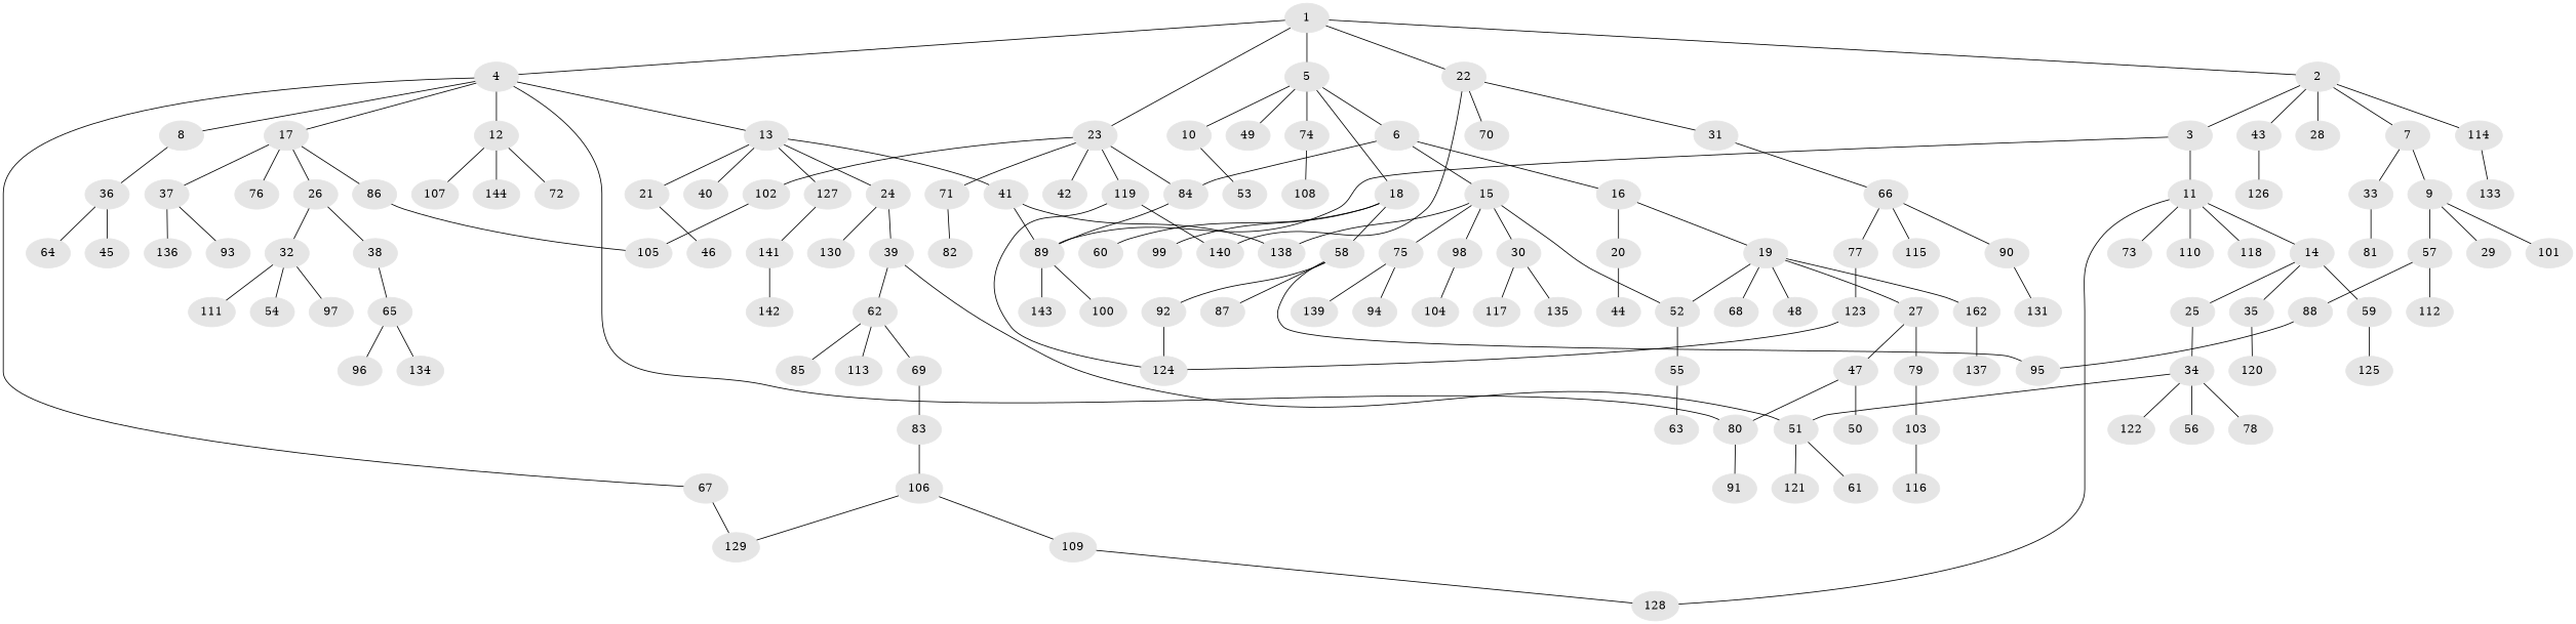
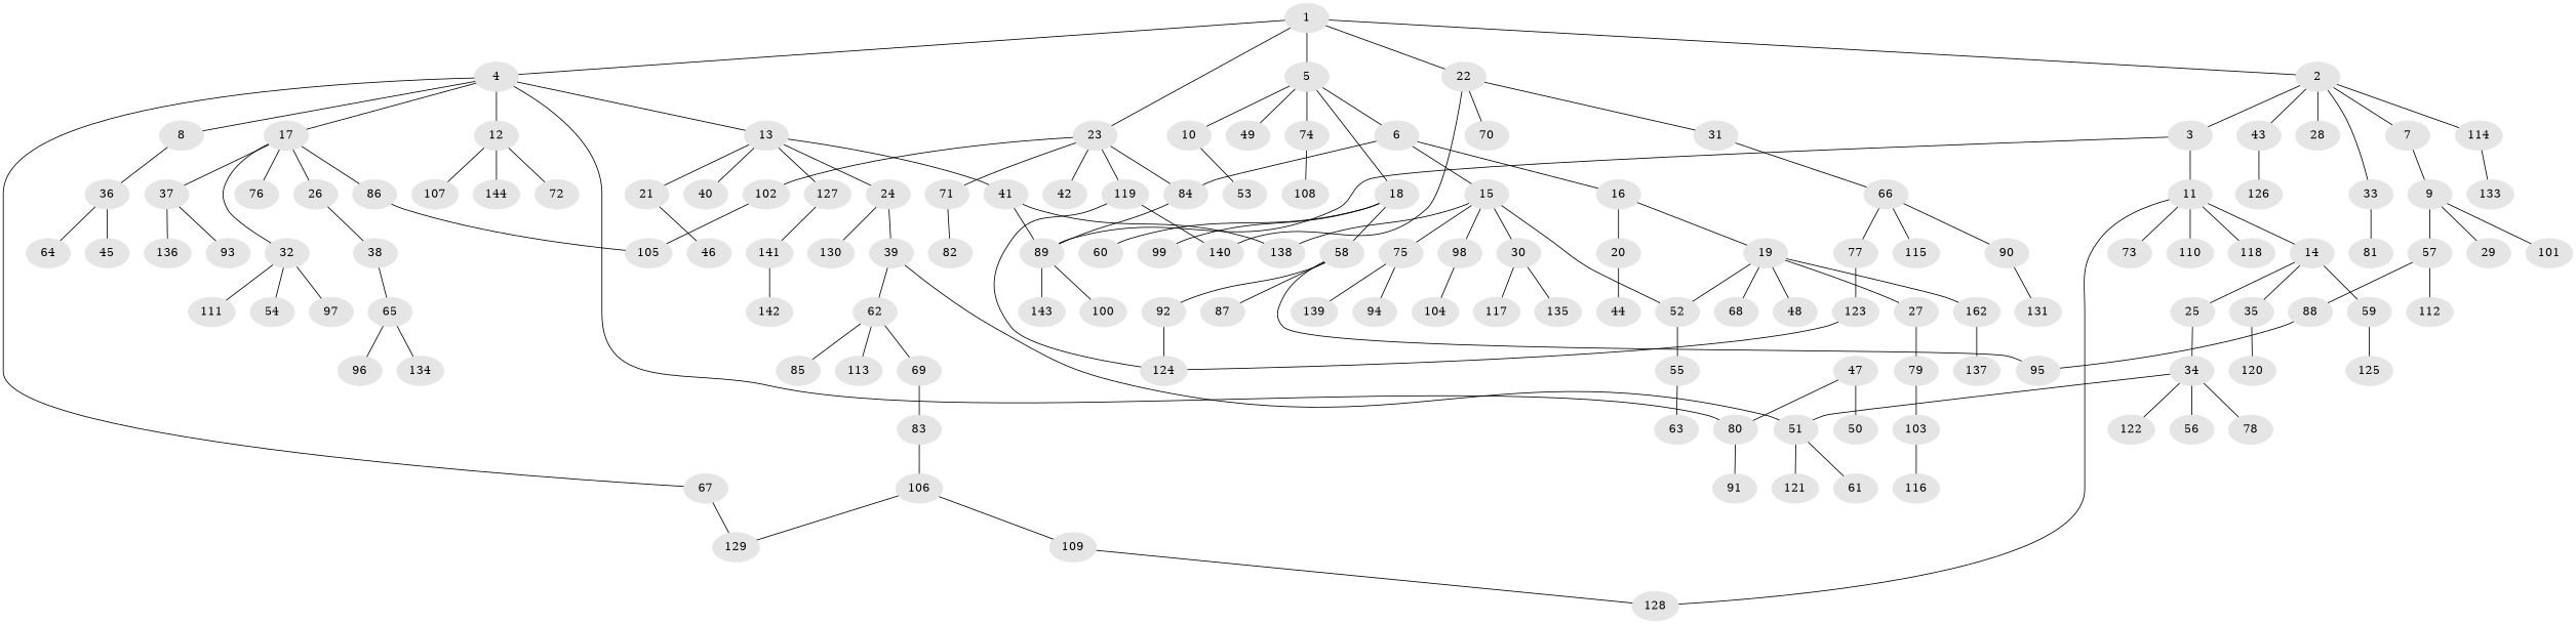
  graph {
    node [color=gray90 style=filled]
    1
    2
    4
    5
    22
    23
    3
    7
    28
    43
    114
    8
    12
    13
    17
    67
    80
    6
    10
    18
    49
    74
    31
    70
    140
    84
    42
    71
    102
    119
    11
    89
    9
    33
    126
    133
    14
    73
    110
    118
    128
    100
    143
    36
    72
    107
    144
    21
    24
    40
    41
    127
    26
    32
    37
    76
    86
    129
    91
    15
    16
    53
    58
    60
    99
    108
    30
    52
    75
    98
    138
    19
    20
    29
    57
    101
    81
    45
    64
    88
    112
    25
    35
    59
    46
    39
    130
    141
    34
    120
    125
    117
    135
    55
    94
    139
    104
    27
    48
    68
    n101 [label=162]
    44
    38
    54
    97
    111
    93
    136
    105
    87
    92
    95
    47
    79
    137
    66
    82
    124
    51
    62
    56
    78
    122
    65
    50
    103
    77
    90
    115
    61
    121
    96
    134
    69
    85
    113
    63
    83
    123
    131
    106
    116
    109
    142
    1 -- 2
    1 -- 4
    1 -- 5
    1 -- 22
    1 -- 23
    2 -- 3
    2 -- 7
    2 -- 28
    2 -- 43
    2 -- 114
    4 -- 8
    4 -- 12
    4 -- 13
    4 -- 17
    4 -- 67
    4 -- 80
    5 -- 6
    5 -- 10
    5 -- 18
    5 -- 49
    5 -- 74
    22 -- 31
    22 -- 70
    22 -- 140
    23 -- 84
    23 -- 42
    23 -- 71
    23 -- 102
    23 -- 119
    3 -- 11
    3 -- 89
    7 -- 9
-   7 -- 33
+   2 -- 33
    43 -- 126
    114 -- 133
    8 -- 36
    12 -- 72
    12 -- 107
    12 -- 144
    13 -- 21
    13 -- 24
    13 -- 40
    13 -- 41
    13 -- 127
    17 -- 26
-   26 -- 32
+   17 -- 32
    17 -- 37
    17 -- 76
    17 -- 86
    67 -- 129
    80 -- 91
    6 -- 84
    6 -- 15
    6 -- 16
    10 -- 53
    18 -- 58
    18 -- 60
    18 -- 99
    74 -- 108
    31 -- 66
    84 -- 89
    71 -- 82
    102 -- 105
    119 -- 140
    119 -- 124
    11 -- 14
    11 -- 73
    11 -- 110
    11 -- 118
    11 -- 128
    89 -- 100
    89 -- 143
    9 -- 29
    9 -- 57
    9 -- 101
    33 -- 81
    14 -- 25
    14 -- 35
    14 -- 59
    36 -- 45
    36 -- 64
    21 -- 46
    24 -- 39
    24 -- 130
    41 -- 89
    41 -- 138
    127 -- 141
    26 -- 38
    32 -- 54
    32 -- 97
    32 -- 111
    37 -- 93
    37 -- 136
    86 -- 105
    15 -- 30
    15 -- 52
    15 -- 75
    15 -- 98
    15 -- 138
    16 -- 19
    16 -- 20
    58 -- 87
    58 -- 92
    58 -- 95
    30 -- 117
    30 -- 135
    52 -- 55
    75 -- 94
    75 -- 139
    98 -- 104
    19 -- 52
    19 -- 27
    19 -- 48
    19 -- 68
    19 -- n101
    20 -- 44
    57 -- 88
    57 -- 112
    88 -- 95
    25 -- 34
    35 -- 120
    59 -- 125
    39 -- 51
    39 -- 62
    141 -- 142
    34 -- 51
    34 -- 56
    34 -- 78
    34 -- 122
    55 -- 63
-   27 -- 47
    27 -- 79
    n101 -- 137
    38 -- 65
    92 -- 124
    47 -- 80
    47 -- 50
    79 -- 103
    66 -- 77
    66 -- 90
    66 -- 115
    51 -- 61
    51 -- 121
    62 -- 69
    62 -- 85
    62 -- 113
    65 -- 96
    65 -- 134
    103 -- 116
    77 -- 123
    90 -- 131
    69 -- 83
    83 -- 106
    123 -- 124
    106 -- 129
    106 -- 109
    109 -- 128
  }
